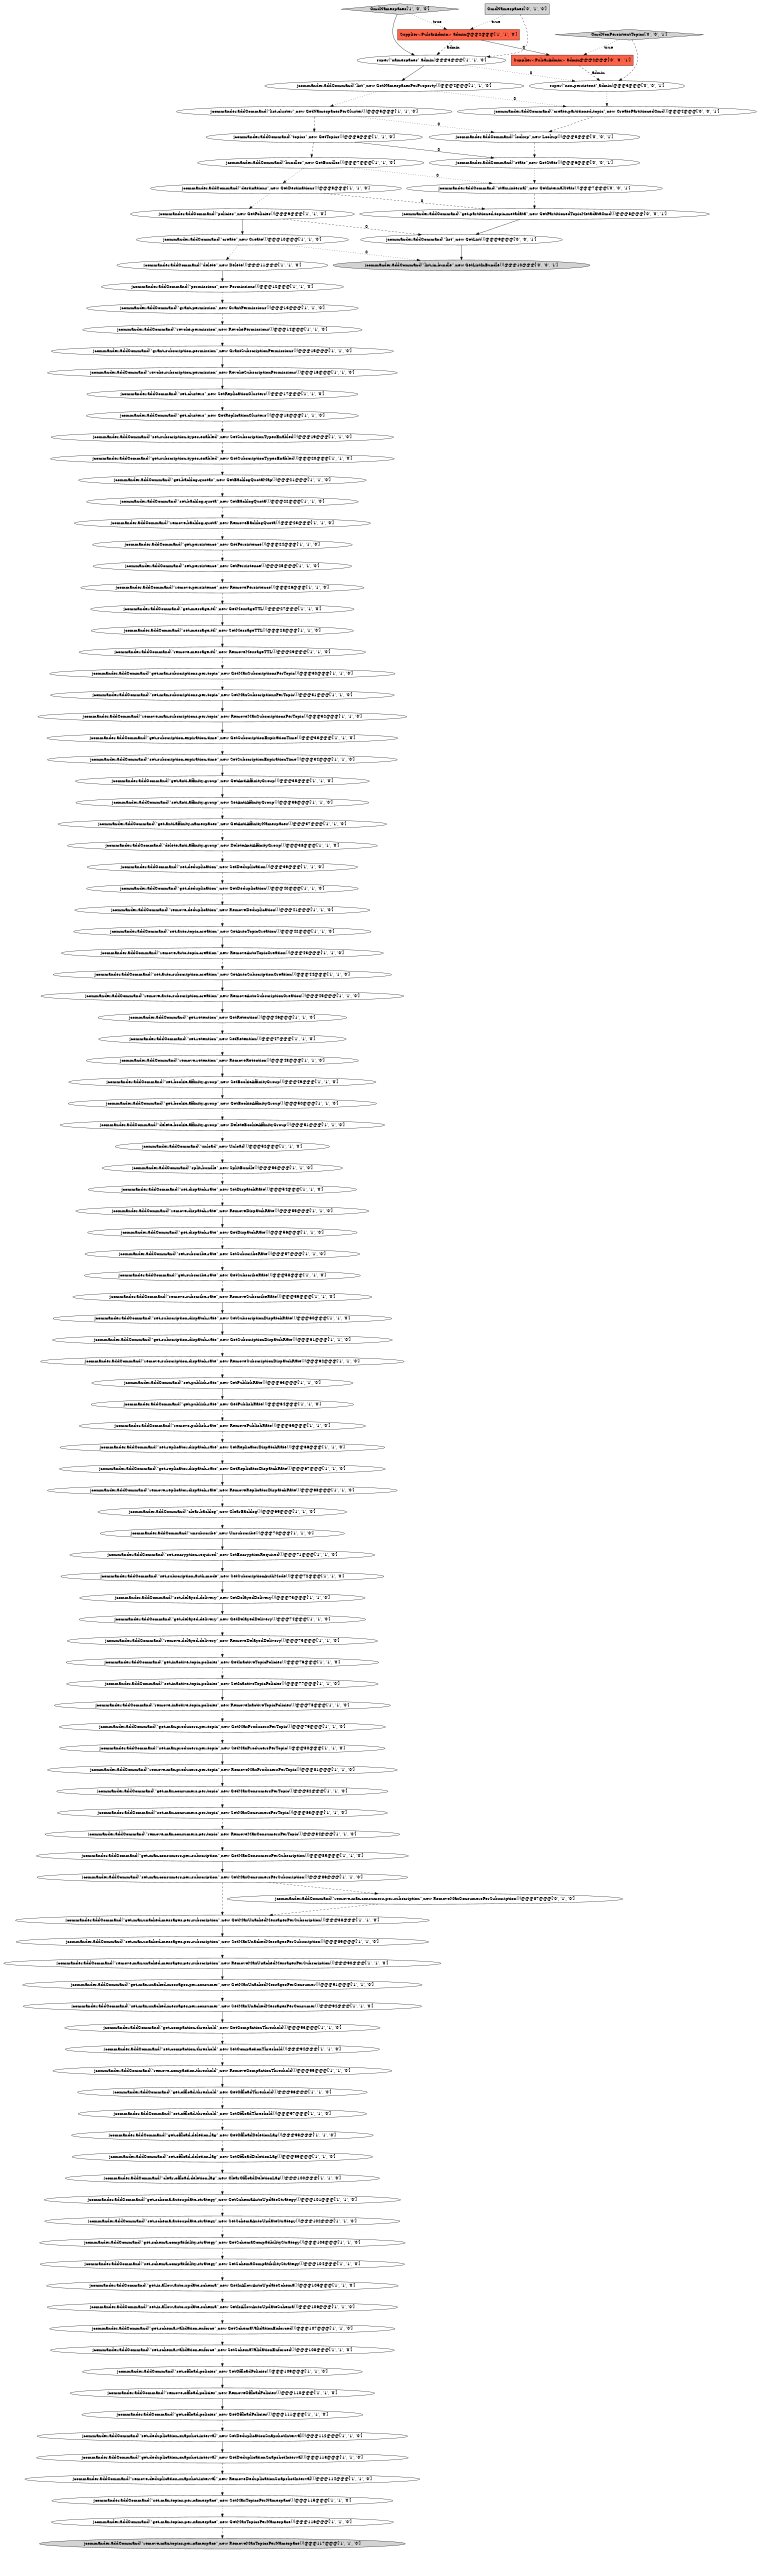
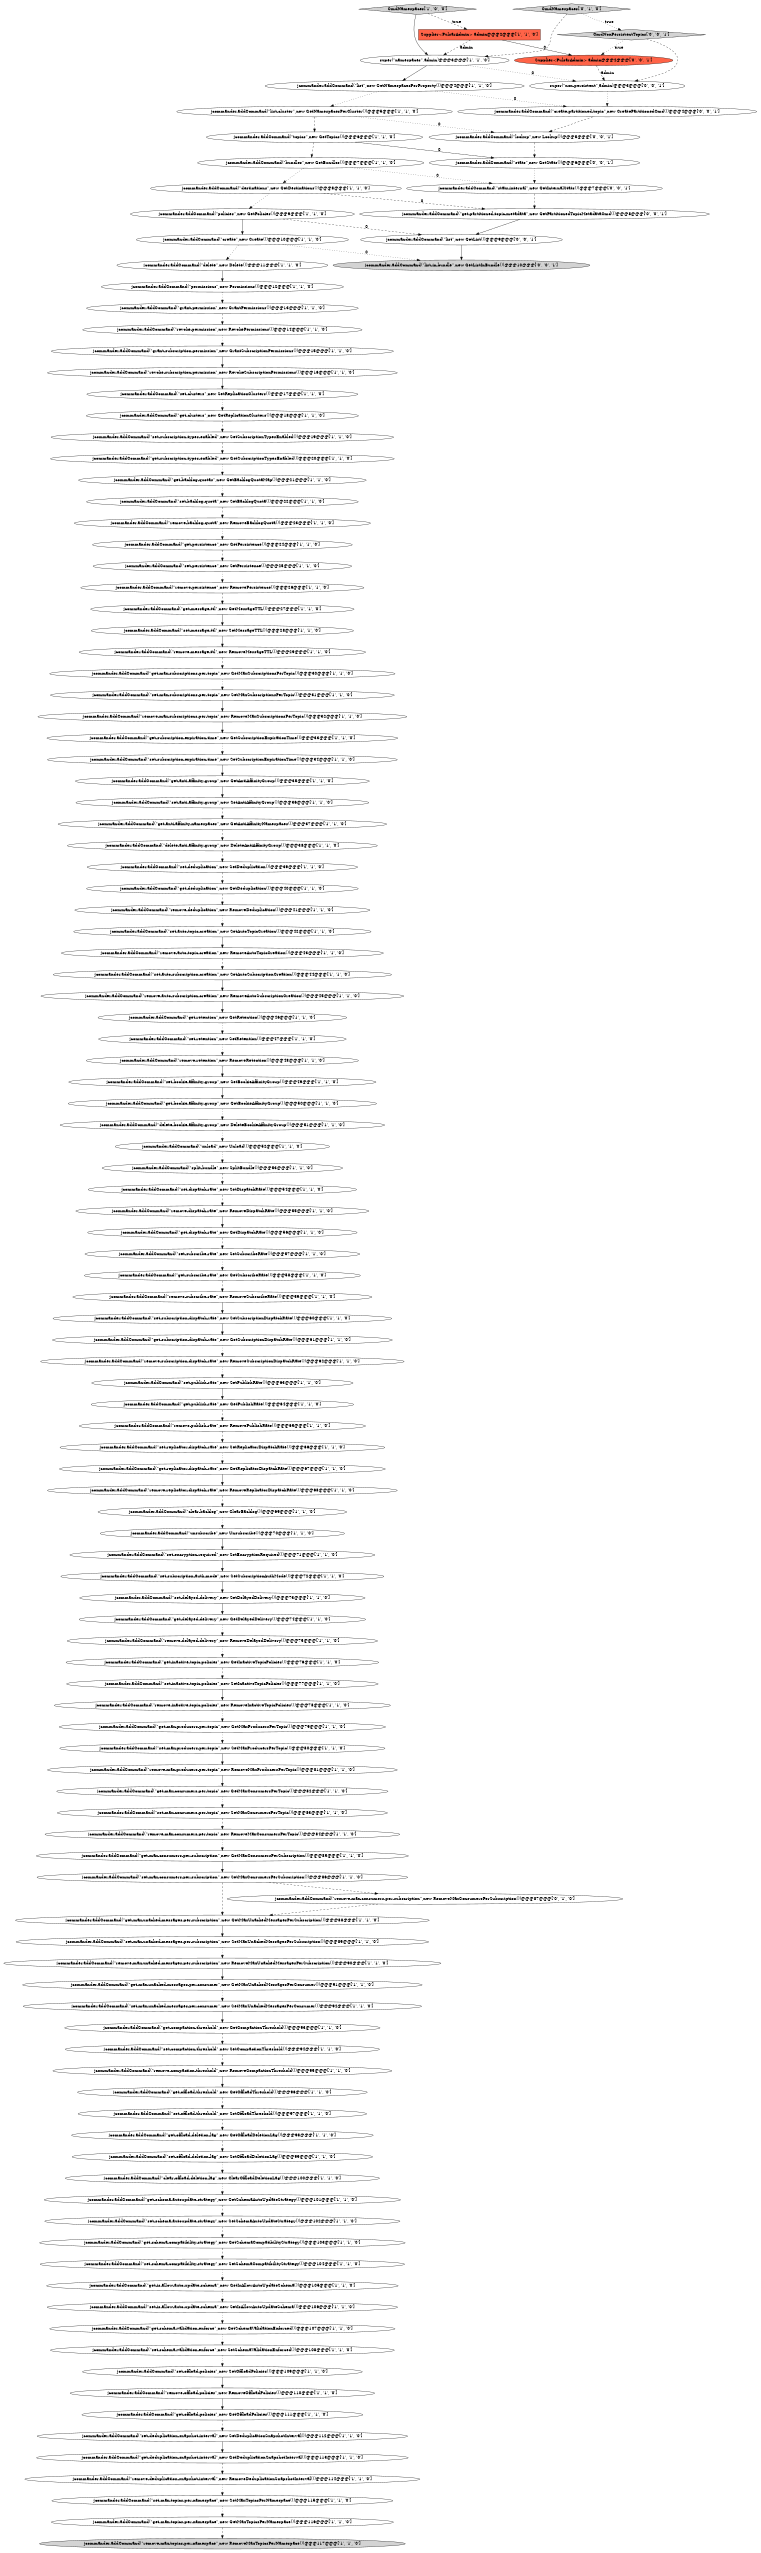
  digraph {
    node [fillcolor=white shape=ellipse style=filled]
    edge [style=dotted]
    n1 [label="jcommander.addCommand(\"remove-persistence\",new RemovePersistence())@@@26@@@['1', '1', '0']"]
    n2 [label="jcommander.addCommand(\"get-message-ttl\",new GetMessageTTL())@@@27@@@['1', '1', '0']"]
    n3 [label="jcommander.addCommand(\"set-message-ttl\",new SetMessageTTL())@@@28@@@['1', '1', '0']"]
    n4 [label="jcommander.addCommand(\"set-offload-threshold\",new SetOffloadThreshold())@@@97@@@['1', '1', '0']"]
    n5 [label="jcommander.addCommand(\"get-offload-deletion-lag\",new GetOffloadDeletionLag())@@@98@@@['1', '1', '0']"]
    n6 [label="jcommander.addCommand(\"set-offload-deletion-lag\",new SetOffloadDeletionLag())@@@99@@@['1', '1', '0']"]
    n7 [label="jcommander.addCommand(\"get-offload-policies\",new GetOffloadPolicies())@@@111@@@['1', '1', '0']"]
    n8 [label="jcommander.addCommand(\"set-deduplication-snapshot-interval\",new SetDeduplicationSnapshotInterval())@@@112@@@['1', '1', '0']"]
    n9 [label="jcommander.addCommand(\"get-deduplication-snapshot-interval\",new GetDeduplicationSnapshotInterval())@@@113@@@['1', '1', '0']"]
    n10 [label="jcommander.addCommand(\"permissions\",new Permissions())@@@12@@@['1', '1', '0']"]
    n11 [label="jcommander.addCommand(\"grant-permission\",new GrantPermissions())@@@13@@@['1', '1', '0']"]
    n12 [label="jcommander.addCommand(\"revoke-permission\",new RevokePermissions())@@@14@@@['1', '1', '0']"]
    n13 [label="jcommander.addCommand(\"get-subscription-expiration-time\",new GetSubscriptionExpirationTime())@@@33@@@['1', '1', '0']"]
    n14 [label="jcommander.addCommand(\"set-subscription-expiration-time\",new SetSubscriptionExpirationTime())@@@34@@@['1', '1', '0']"]
    n15 [label="jcommander.addCommand(\"get-anti-affinity-group\",new GetAntiAffinityGroup())@@@35@@@['1', '1', '0']"]
    n16 [label="jcommander.addCommand(\"get-persistence\",new GetPersistence())@@@24@@@['1', '1', '0']"]
    n17 [label="jcommander.addCommand(\"set-persistence\",new SetPersistence())@@@25@@@['1', '1', '0']"]
    n18 [label="jcommander.addCommand(\"remove-deduplication-snapshot-interval\",new RemoveDeduplicationSnapshotInterval())@@@114@@@['1', '1', '0']"]
    n19 [label="jcommander.addCommand(\"set-max-topics-per-namespace\",new SetMaxTopicsPerNamespace())@@@115@@@['1', '1', '0']"]
    n20 [label="jcommander.addCommand(\"stats\",new GetStats())@@@6@@@['0', '0', '1']"]
    n21 [label="jcommander.addCommand(\"stats-internal\",new GetInternalStats())@@@7@@@['0', '0', '1']"]
    n22 [label="jcommander.addCommand(\"get-partitioned-topic-metadata\",new GetPartitionedTopicMetadataCmd())@@@8@@@['0', '0', '1']"]
    n23 [label="jcommander.addCommand(\"revoke-subscription-permission\",new RevokeSubscriptionPermissions())@@@16@@@['1', '1', '0']"]
    n24 [label="jcommander.addCommand(\"set-clusters\",new SetReplicationClusters())@@@17@@@['1', '1', '0']"]
    n25 [label="jcommander.addCommand(\"get-clusters\",new GetReplicationClusters())@@@18@@@['1', '1', '0']"]
    n26 [label="jcommander.addCommand(\"remove-delayed-delivery\",new RemoveDelayedDelivery())@@@75@@@['1', '1', '0']"]
    n27 [label="jcommander.addCommand(\"get-inactive-topic-policies\",new GetInactiveTopicPolicies())@@@76@@@['1', '1', '0']"]
    n28 [label="jcommander.addCommand(\"set-inactive-topic-policies\",new SetInactiveTopicPolicies())@@@77@@@['1', '1', '0']"]
    n29 [label="jcommander.addCommand(\"get-max-unacked-messages-per-subscription\",new GetMaxUnackedMessagesPerSubscription())@@@88@@@['1', '1', '0']"]
    n30 [label="jcommander.addCommand(\"set-max-unacked-messages-per-subscription\",new SetMaxUnackedMessagesPerSubscription())@@@89@@@['1', '1', '0']"]
    n31 [label="jcommander.addCommand(\"remove-max-unacked-messages-per-subscription\",new RemoveMaxUnackedMessagesPerSubscription())@@@90@@@['1', '1', '0']"]
    n32 [label="jcommander.addCommand(\"set-deduplication\",new SetDeduplication())@@@39@@@['1', '1', '0']"]
    n33 [label="jcommander.addCommand(\"get-deduplication\",new GetDeduplication())@@@40@@@['1', '1', '0']"]
    n34 [label="jcommander.addCommand(\"remove-deduplication\",new RemoveDeduplication())@@@41@@@['1', '1', '0']"]
    n35 [label="jcommander.addCommand(\"remove-message-ttl\",new RemoveMessageTTL())@@@29@@@['1', '1', '0']"]
    n36 [label="jcommander.addCommand(\"get-max-subscriptions-per-topic\",new GetMaxSubscriptionsPerTopic())@@@30@@@['1', '1', '0']"]
    n37 [label="jcommander.addCommand(\"get-is-allow-auto-update-schema\",new GetIsAllowAutoUpdateSchema())@@@105@@@['1', '1', '0']"]
    n38 [label="jcommander.addCommand(\"set-is-allow-auto-update-schema\",new SetIsAllowAutoUpdateSchema())@@@106@@@['1', '1', '0']"]
    n39 [label="jcommander.addCommand(\"get-schema-validation-enforce\",new GetSchemaValidationEnforced())@@@107@@@['1', '1', '0']"]
    n40 [label="jcommander.addCommand(\"set-subscription-types-enabled\",new SetSubscriptionTypesEnabled())@@@19@@@['1', '1', '0']"]
    n41 [label="jcommander.addCommand(\"get-subscription-types-enabled\",new GetSubscriptionTypesEnabled())@@@20@@@['1', '1', '0']"]
    n42 [label="jcommander.addCommand(\"get-dispatch-rate\",new GetDispatchRate())@@@56@@@['1', '1', '0']"]
    n43 [label="jcommander.addCommand(\"set-subscribe-rate\",new SetSubscribeRate())@@@57@@@['1', '1', '0']"]
    n44 [label="jcommander.addCommand(\"get-subscribe-rate\",new GetSubscribeRate())@@@58@@@['1', '1', '0']"]
    n45 [label="jcommander.addCommand(\"grant-subscription-permission\",new GrantSubscriptionPermissions())@@@15@@@['1', '1', '0']"]
    n46 [label="jcommander.addCommand(\"get-max-producers-per-topic\",new GetMaxProducersPerTopic())@@@79@@@['1', '1', '0']"]
    n47 [label="jcommander.addCommand(\"set-max-producers-per-topic\",new SetMaxProducersPerTopic())@@@80@@@['1', '1', '0']"]
    n48 [label="jcommander.addCommand(\"remove-max-producers-per-topic\",new RemoveMaxProducersPerTopic())@@@81@@@['1', '1', '0']"]
    n49 [label="super(\"non-persistent\",admin)@@@3@@@['0', '0', '1']"]
    n50 [label="jcommander.addCommand(\"create-partitioned-topic\",new CreatePartitionedCmd())@@@4@@@['0', '0', '1']"]
    n51 [label="jcommander.addCommand(\"lookup\",new Lookup())@@@5@@@['0', '0', '1']"]
    n52 [label="jcommander.addCommand(\"get-max-consumers-per-subscription\",new GetMaxConsumersPerSubscription())@@@85@@@['1', '1', '0']"]
    n53 [label="jcommander.addCommand(\"set-max-consumers-per-subscription\",new SetMaxConsumersPerSubscription())@@@86@@@['1', '1', '0']"]
    n54 [label="jcommander.addCommand(\"remove-max-consumers-per-subscription\",new RemoveMaxConsumersPerSubscription())@@@87@@@['0', '1', '0']"]
    n55 [label="jcommander.addCommand(\"get-max-consumers-per-topic\",new GetMaxConsumersPerTopic())@@@82@@@['1', '1', '0']"]
    n56 [label="jcommander.addCommand(\"set-max-consumers-per-topic\",new SetMaxConsumersPerTopic())@@@83@@@['1', '1', '0']"]
    n57 [label="jcommander.addCommand(\"remove-max-consumers-per-topic\",new RemoveMaxConsumersPerTopic())@@@84@@@['1', '1', '0']"]
    n58 [label="jcommander.addCommand(\"remove-inactive-topic-policies\",new RemoveInactiveTopicPolicies())@@@78@@@['1', '1', '0']"]
    n59 [label="jcommander.addCommand(\"set-anti-affinity-group\",new SetAntiAffinityGroup())@@@36@@@['1', '1', '0']"]
    n60 [label="jcommander.addCommand(\"get-max-topics-per-namespace\",new GetMaxTopicsPerNamespace())@@@116@@@['1', '1', '0']"]
    n61 [label="jcommander.addCommand(\"remove-auto-topic-creation\",new RemoveAutoTopicCreation())@@@43@@@['1', '1', '0']"]
    n62 [label="jcommander.addCommand(\"set-auto-subscription-creation\",new SetAutoSubscriptionCreation())@@@44@@@['1', '1', '0']"]
    n63 [label="jcommander.addCommand(\"remove-auto-subscription-creation\",new RemoveAutoSubscriptionCreation())@@@45@@@['1', '1', '0']"]
    n64 [label="jcommander.addCommand(\"policies\",new GetPolicies())@@@9@@@['1', '1', '0']"]
    n65 [label="jcommander.addCommand(\"list\",new GetList())@@@9@@@['0', '0', '1']"]
    n66 [label="jcommander.addCommand(\"create\",new Create())@@@10@@@['1', '1', '0']"]
    n67 [fillcolor=lightgray label="jcommander.addCommand(\"list-in-bundle\",new GetListInBundle())@@@10@@@['0', '0', '1']"]
    n68 [label="jcommander.addCommand(\"delete\",new Delete())@@@11@@@['1', '1', '0']"]
    n69 [label="jcommander.addCommand(\"delete-anti-affinity-group\",new DeleteAntiAffinityGroup())@@@38@@@['1', '1', '0']"]
    n70 [label="jcommander.addCommand(\"get-schema-autoupdate-strategy\",new GetSchemaAutoUpdateStrategy())@@@101@@@['1', '1', '0']"]
    n71 [label="jcommander.addCommand(\"set-schema-autoupdate-strategy\",new SetSchemaAutoUpdateStrategy())@@@102@@@['1', '1', '0']"]
    n72 [label="jcommander.addCommand(\"get-schema-compatibility-strategy\",new GetSchemaCompatibilityStrategy())@@@103@@@['1', '1', '0']"]
    n73 [label="jcommander.addCommand(\"delete-bookie-affinity-group\",new DeleteBookieAffinityGroup())@@@51@@@['1', '1', '0']"]
    n74 [label="jcommander.addCommand(\"unload\",new Unload())@@@52@@@['1', '1', '0']"]
    n75 [label="jcommander.addCommand(\"split-bundle\",new SplitBundle())@@@53@@@['1', '1', '0']"]
    n76 [label="jcommander.addCommand(\"remove-publish-rate\",new RemovePublishRate())@@@65@@@['1', '1', '0']"]
    n77 [label="jcommander.addCommand(\"set-replicator-dispatch-rate\",new SetReplicatorDispatchRate())@@@66@@@['1', '1', '0']"]
    n78 [label="jcommander.addCommand(\"get-replicator-dispatch-rate\",new GetReplicatorDispatchRate())@@@67@@@['1', '1', '0']"]
    n79 [label="jcommander.addCommand(\"set-max-subscriptions-per-topic\",new SetMaxSubscriptionsPerTopic())@@@31@@@['1', '1', '0']"]
    n80 [label="jcommander.addCommand(\"remove-max-subscriptions-per-topic\",new RemoveMaxSubscriptionsPerTopic())@@@32@@@['1', '1', '0']"]
    n81 [label="jcommander.addCommand(\"get-anti-affinity-namespaces\",new GetAntiAffinityNamespaces())@@@37@@@['1', '1', '0']"]
    n82 [label="jcommander.addCommand(\"get-subscription-dispatch-rate\",new GetSubscriptionDispatchRate())@@@61@@@['1', '1', '0']"]
    n83 [label="jcommander.addCommand(\"remove-subscription-dispatch-rate\",new RemoveSubscriptionDispatchRate())@@@62@@@['1', '1', '0']"]
    n84 [label="jcommander.addCommand(\"set-publish-rate\",new SetPublishRate())@@@63@@@['1', '1', '0']"]
    n85 [label="jcommander.addCommand(\"remove-replicator-dispatch-rate\",new RemoveReplicatorDispatchRate())@@@68@@@['1', '1', '0']"]
    n86 [label="jcommander.addCommand(\"clear-backlog\",new ClearBacklog())@@@69@@@['1', '1', '0']"]
    n87 [label="jcommander.addCommand(\"unsubscribe\",new Unsubscribe())@@@70@@@['1', '1', '0']"]
    n88 [label="jcommander.addCommand(\"get-backlog-quotas\",new GetBacklogQuotaMap())@@@21@@@['1', '1', '0']"]
    n89 [label="jcommander.addCommand(\"set-backlog-quota\",new SetBacklogQuota())@@@22@@@['1', '1', '0']"]
    n90 [label="jcommander.addCommand(\"remove-backlog-quota\",new RemoveBacklogQuota())@@@23@@@['1', '1', '0']"]
-   n91 [fillcolor=tomato label="Supplier<PulsarAdmin> admin@@@2@@@['0', '0', '1']" shape=box]
+   n91 [fillcolor=tomato label="Supplier<PulsarAdmin> admin@@@2@@@['0', '0', '1']"]
    n92 [label="jcommander.addCommand(\"set-dispatch-rate\",new SetDispatchRate())@@@54@@@['1', '1', '0']"]
    n93 [label="jcommander.addCommand(\"remove-dispatch-rate\",new RemoveDispatchRate())@@@55@@@['1', '1', '0']"]
    n94 [fillcolor=tomato label="Supplier<PulsarAdmin> admin@@@2@@@['1', '1', '0']" shape=box]
    n95 [label="super(\"namespaces\",admin)@@@3@@@['1', '1', '0']"]
    n96 [label="jcommander.addCommand(\"list\",new GetNamespacesPerProperty())@@@4@@@['1', '1', '0']"]
    n97 [label="jcommander.addCommand(\"set-auto-topic-creation\",new SetAutoTopicCreation())@@@42@@@['1', '1', '0']"]
    n98 [label="jcommander.addCommand(\"remove-subscribe-rate\",new RemoveSubscribeRate())@@@59@@@['1', '1', '0']"]
    n99 [label="jcommander.addCommand(\"set-subscription-dispatch-rate\",new SetSubscriptionDispatchRate())@@@60@@@['1', '1', '0']"]
    n100 [label="jcommander.addCommand(\"set-compaction-threshold\",new SetCompactionThreshold())@@@94@@@['1', '1', '0']"]
    n101 [label="jcommander.addCommand(\"remove-compaction-threshold\",new RemoveCompactionThreshold())@@@95@@@['1', '1', '0']"]
    n102 [label="jcommander.addCommand(\"get-offload-threshold\",new GetOffloadThreshold())@@@96@@@['1', '1', '0']"]
    n103 [label="jcommander.addCommand(\"set-schema-validation-enforce\",new SetSchemaValidationEnforced())@@@108@@@['1', '1', '0']"]
    n104 [label="jcommander.addCommand(\"set-offload-policies\",new SetOffloadPolicies())@@@109@@@['1', '1', '0']"]
    n105 [label="jcommander.addCommand(\"remove-offload-policies\",new RemoveOffloadPolicies())@@@110@@@['1', '1', '0']"]
    n106 [label="jcommander.addCommand(\"list-cluster\",new GetNamespacesPerCluster())@@@5@@@['1', '1', '0']"]
    n107 [label="jcommander.addCommand(\"topics\",new GetTopics())@@@6@@@['1', '1', '0']"]
    n108 [label="jcommander.addCommand(\"bundles\",new GetBundles())@@@7@@@['1', '1', '0']"]
    n109 [label="jcommander.addCommand(\"clear-offload-deletion-lag\",new ClearOffloadDeletionLag())@@@100@@@['1', '1', '0']"]
    n110 [label="jcommander.addCommand(\"get-publish-rate\",new GetPublishRate())@@@64@@@['1', '1', '0']"]
    n111 [label="jcommander.addCommand(\"get-delayed-delivery\",new GetDelayedDelivery())@@@74@@@['1', '1', '0']"]
    n112 [label="jcommander.addCommand(\"set-max-unacked-messages-per-consumer\",new SetMaxUnackedMessagesPerConsumer())@@@92@@@['1', '1', '0']"]
    n113 [label="jcommander.addCommand(\"get-compaction-threshold\",new GetCompactionThreshold())@@@93@@@['1', '1', '0']"]
    n114 [fillcolor=lightgray label="CmdNamespaces['1', '0', '0']" shape=diamond]
    n115 [label="jcommander.addCommand(\"destinations\",new GetDestinations())@@@8@@@['1', '1', '0']"]
    n116 [label="jcommander.addCommand(\"get-bookie-affinity-group\",new GetBookieAffinityGroup())@@@50@@@['1', '1', '0']"]
    n117 [label="jcommander.addCommand(\"set-encryption-required\",new SetEncryptionRequired())@@@71@@@['1', '1', '0']"]
    n118 [label="jcommander.addCommand(\"set-subscription-auth-mode\",new SetSubscriptionAuthMode())@@@72@@@['1', '1', '0']"]
    n119 [label="jcommander.addCommand(\"set-delayed-delivery\",new SetDelayedDelivery())@@@73@@@['1', '1', '0']"]
    n120 [label="jcommander.addCommand(\"get-retention\",new GetRetention())@@@46@@@['1', '1', '0']"]
    n121 [label="jcommander.addCommand(\"get-max-unacked-messages-per-consumer\",new GetMaxUnackedMessagesPerConsumer())@@@91@@@['1', '1', '0']"]
    n122 [fillcolor=lightgray label="jcommander.addCommand(\"remove-max-topics-per-namespace\",new RemoveMaxTopicsPerNamespace())@@@117@@@['1', '1', '0']"]
    n123 [label="jcommander.addCommand(\"set-retention\",new SetRetention())@@@47@@@['1', '1', '0']"]
    n124 [label="jcommander.addCommand(\"remove-retention\",new RemoveRetention())@@@48@@@['1', '1', '0']"]
    n125 [label="jcommander.addCommand(\"set-schema-compatibility-strategy\",new SetSchemaCompatibilityStrategy())@@@104@@@['1', '1', '0']"]
    n126 [fillcolor=lightgray label="CmdNonPersistentTopics['0', '0', '1']" shape=diamond]
    n127 [label="jcommander.addCommand(\"set-bookie-affinity-group\",new SetBookieAffinityGroup())@@@49@@@['1', '1', '0']"]
-   n128 [fillcolor=lightgray label="CmdNamespaces['0', '1', '0']" shape=box]
+   n128 [fillcolor=lightgray label="CmdNamespaces['0', '1', '0']" shape=diamond]
    n1 -> n2 [style=dashed]
    n2 -> n3 [style=solid]
    n3 -> n35 [style=solid]
    n4 -> n5 [style=dashed]
    n5 -> n6 [style=dashed]
    n6 -> n109
    n7 -> n8 [style=dashed]
    n8 -> n9 [style=solid]
    n9 -> n18 [style=dashed]
    n10 -> n11
    n11 -> n12 [style=dashed]
    n12 -> n45
    n13 -> n14
    n14 -> n15 [style=solid]
    n15 -> n59 [style=solid]
    n16 -> n17 [style=dashed]
    n17 -> n1
    n18 -> n19
    n19 -> n60
    n20 -> n21
    n21 -> n22 [style=dashed]
    n22 -> n65 [style=solid]
    n23 -> n24 [style=solid]
    n24 -> n25
    n25 -> n40 [style=dashed]
    n26 -> n27
    n27 -> n28 [style=dashed]
    n28 -> n58 [style=solid]
    n29 -> n30 [style=solid]
    n30 -> n31
    n31 -> n121 [style=solid]
    n32 -> n33 [style=dashed]
    n33 -> n34 [style=dashed]
    n34 -> n97
    n35 -> n36 [style=dashed]
    n36 -> n79
    n37 -> n38
    n38 -> n39
    n39 -> n103
    n40 -> n41 [style=dashed]
    n41 -> n88
    n42 -> n43 [style=dashed]
    n43 -> n44
    n44 -> n98 [style=dashed]
    n45 -> n23 [style=solid]
    n46 -> n47
    n47 -> n48 [style=solid]
    n48 -> n55 [style=solid]
    n49 -> n50
    n50 -> n51 [style=dashed]
    n51 -> n20 [style=dashed]
    n52 -> n53 [style=solid]
    n53 -> n29 [style=dashed]
    n53 -> n54 [style=dashed]
    n54 -> n29 [style=dashed]
    n55 -> n56
    n56 -> n57 [style=dashed]
    n57 -> n52
    n58 -> n46
    n59 -> n81 [style=dashed]
    n60 -> n122 [style=dashed]
    n61 -> n62 [style=dashed]
    n62 -> n63 [style=solid]
    n63 -> n120 [style=solid]
    n64 -> n65 [label=0 style=dashed]
    n64 -> n66 [style=solid]
    n65 -> n67 [style=solid]
    n66 -> n67 [label=0]
    n66 -> n68
    n68 -> n10 [style=solid]
    n69 -> n32 [style=dashed]
    n70 -> n71 [style=dashed]
    n71 -> n72 [style=dashed]
    n72 -> n125 [style=dashed]
    n73 -> n74
    n74 -> n75
    n75 -> n92 [style=dashed]
    n76 -> n77 [style=dashed]
    n77 -> n78
    n78 -> n85 [style=solid]
    n79 -> n80 [style=solid]
    n80 -> n13 [style=solid]
    n81 -> n69 [style=dashed]
    n82 -> n83
    n83 -> n84
    n84 -> n110 [style=solid]
    n85 -> n86 [style=dashed]
    n86 -> n87
    n87 -> n117 [style=solid]
    n88 -> n89
    n89 -> n90 [style=dashed]
    n90 -> n16
    n91 -> n49 [label=admin style=dashed]
    n92 -> n93 [style=dashed]
    n93 -> n42 [style=solid]
    n94 -> n91 [label=0 style=solid]
    n94 -> n95 [label=admin style=dashed]
    n95 -> n49 [label=0]
    n95 -> n96 [style=solid]
    n96 -> n50 [label=0]
    n96 -> n106
    n97 -> n61 [style=solid]
    n98 -> n99 [style=solid]
    n99 -> n82 [style=solid]
    n100 -> n101 [style=dashed]
    n101 -> n102 [style=solid]
    n102 -> n4 [style=dashed]
    n103 -> n104
    n104 -> n105 [style=solid]
    n105 -> n7 [style=solid]
    n106 -> n51 [label=0]
    n106 -> n107 [style=dashed]
    n107 -> n20 [label=0 style=solid]
    n107 -> n108 [style=dashed]
    n108 -> n21 [label=0]
    n108 -> n115
    n109 -> n70
    n110 -> n76 [style=dashed]
    n111 -> n26
    n112 -> n113 [style=solid]
    n113 -> n100 [style=dashed]
-   n114 -> n94 [label=true]
+   n114 -> n94 [label=true style=dashed]
    n114 -> n95 [style=solid]
    n115 -> n22 [label=0 style=dashed]
    n115 -> n64
    n116 -> n73
    n117 -> n118 [style=solid]
    n118 -> n119 [style=solid]
    n119 -> n111 [style=solid]
    n120 -> n123
    n121 -> n112
    n123 -> n124
    n124 -> n127 [style=solid]
    n125 -> n37
    n126 -> n49 [style=dashed]
    n126 -> n91 [label=true]
    n127 -> n116 [style=solid]
-   n128 -> n94 [label=true]
+   n128 -> n126 [label=true]
    n128 -> n95 [style=dashed]
  }
